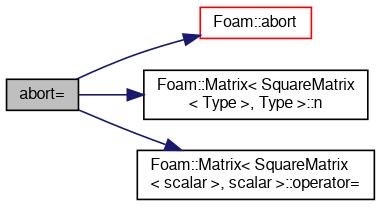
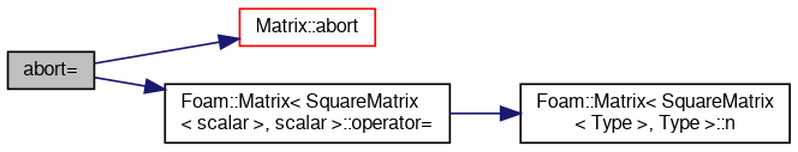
  digraph {
    rankdir=LR
    node [color=black fontname=FreeSans fontsize=10 shape=record]
    edge [color=midnightblue fontname=FreeSans fontsize=10 labelfontname=FreeSans labelfontsize=10 style=solid]
    n1 [fillcolor=grey75 fontcolor=black height=0.2 label="abort=" style=filled width=0.4]
-   n2 [color=red height=0.2 label="Foam::abort" width=0.4]
+   n2 [color=red height=0.2 label="Matrix::abort" width=0.4]
    n3 [height=0.2 label="Foam::Matrix\< SquareMatrix\l\< Type \>, Type \>::n" width=0.4]
    n4 [height=0.2 label="Foam::Matrix\< SquareMatrix\l\< scalar \>, scalar \>::operator=" width=0.4]
    n1 -> n2
-   n1 -> n3
+   n4 -> n3
    n1 -> n4
  }
